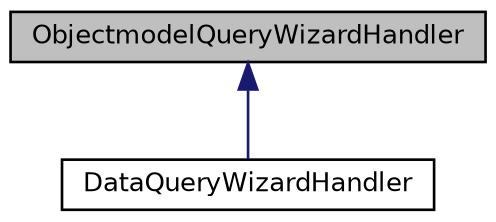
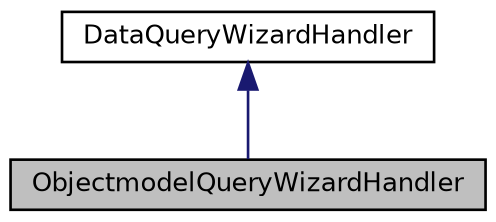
  digraph {
    node [color=black fontname=Helvetica fontsize=10 shape=record style=filled]
    n1 [fillcolor=grey75 fontcolor=black height=0.2 label=ObjectmodelQueryWizardHandler width=0.4]
    n2 [fillcolor=white height=0.2 label=DataQueryWizardHandler width=0.4]
-   n1 -> n2 [color=midnightblue dir=back fontname=Helvetica fontsize=10 labelfontname=Helvetica labelfontsize=10 style=solid]
+   n2 -> n1 [color=midnightblue dir=back fontname=Helvetica fontsize=10 labelfontname=Helvetica labelfontsize=10 style=solid]
  }
